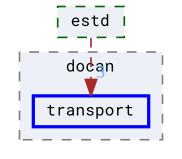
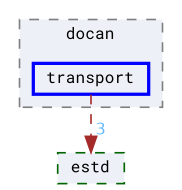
  digraph {
    compound=true
    fontname="Roboto Mono"
    node [fillcolor="#edf0f7" fontname="Roboto Mono" fontsize=10 shape=box]
    n1 [color=blue height=0.2 label=transport style="filled,bold" width=0.4]
    n2 [color=darkgreen height=0.2 label=estd style="filled,dashed" width=0.4]
    subgraph cluster_1 {
      bgcolor="#edf0f7"
      fontsize=10
      label=docan
      pencolor=grey50
      style="filled,dashed"
      n1
    }
-   n2 -> n1 [color=brown fontcolor=steelblue1 fontname="Roboto Mono" fontsize=10 headlabel=3 labeldistance=1.5 labelfontname=Helvetica labelfontsize=10 style=dashed]
+   n1 -> n2 [color=brown fontcolor=steelblue1 fontname="Roboto Mono" fontsize=10 headlabel=3 labeldistance=1.5 labelfontname=Helvetica labelfontsize=10 style=dashed]
  }
